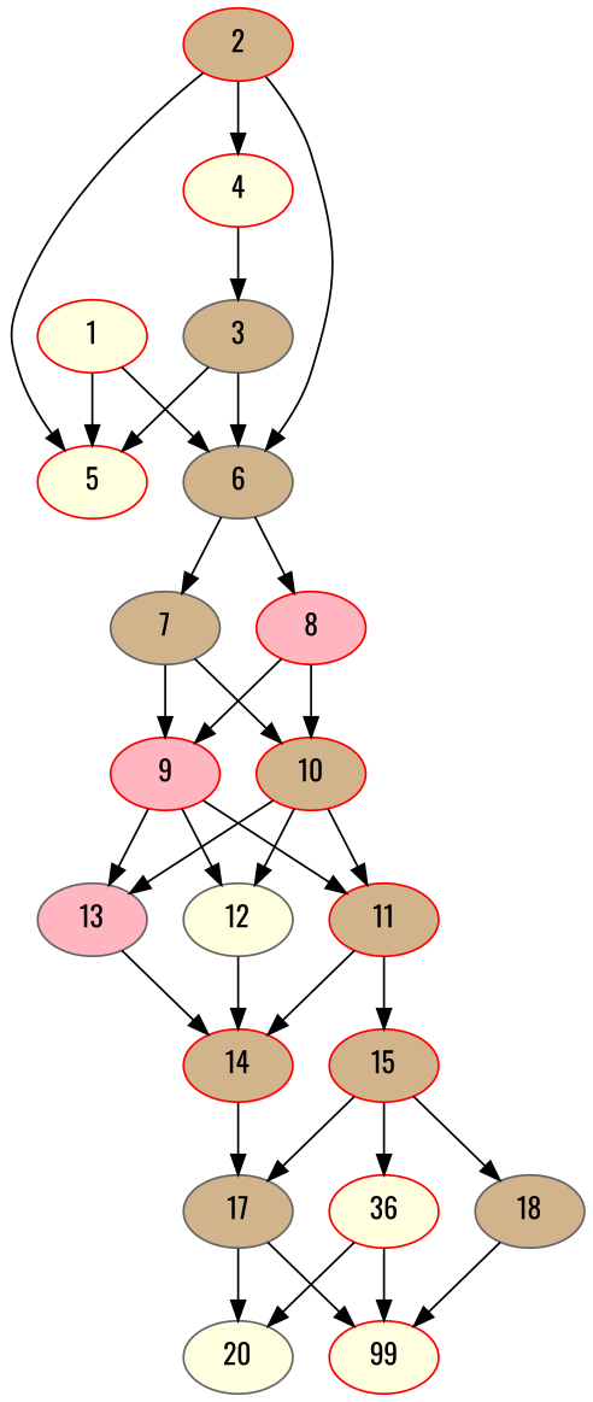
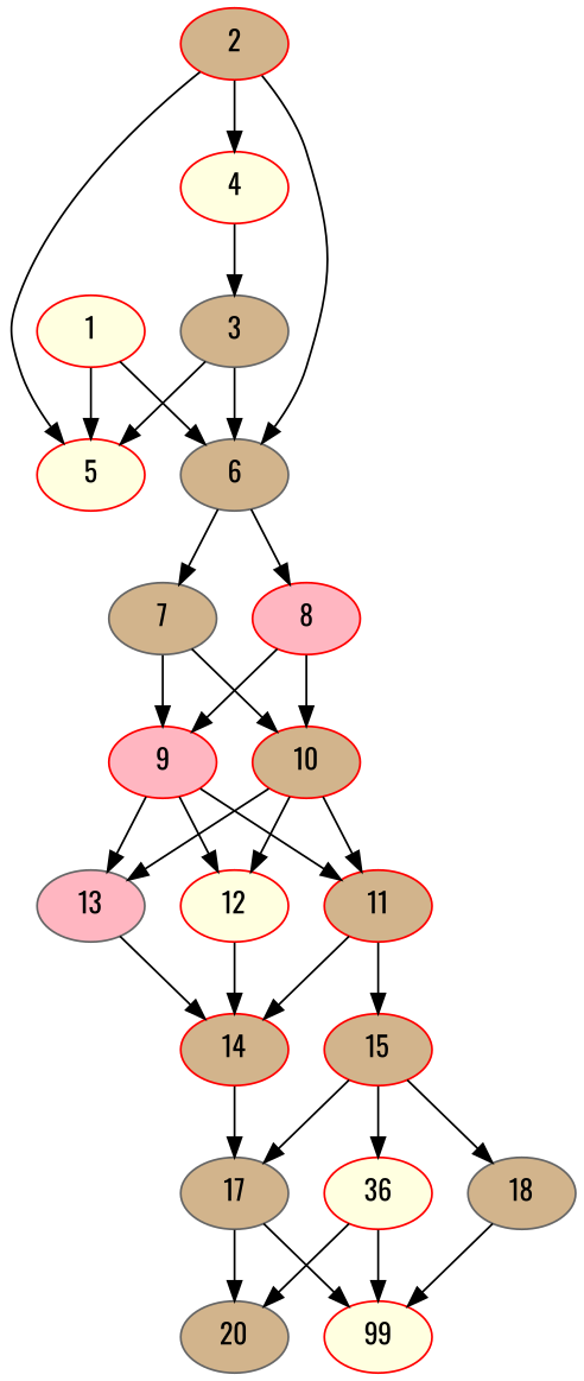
  digraph {
    fontname=Oswald
    node [alpha=0.16 color=red fillcolor=tan fontname=Oswald style=filled]
    edge [fontname=Oswald]
    1 [alpha=0.06 expect_size=44119040 fillcolor=lightyellow]
    5 [expect_size=16503808 fillcolor=lightyellow]
    6 [alpha=0.14 color=gray40 expect_size=20770816]
    7 [alpha=0.02 color=gray40 expect_size=7609344]
    8 [alpha=0.10 expect_size=15586304 fillcolor=lightpink]
    9 [alpha=0.14 expect_size=30227456 fillcolor=lightpink]
    10 [alpha=0.04 expect_size=51510272]
    2 [alpha=0.04 expect_size=48138240]
    4 [alpha=0.09 expect_size=36123648 fillcolor=lightyellow]
    3 [alpha=0.13 color=gray40 expect_size=27502592]
    11 [alpha=0.19 expect_size=25496576]
-   12 [alpha=0.19 color=gray40 expect_size=39263232 fillcolor=lightyellow]
+   12 [alpha=0.19 expect_size=39263232 fillcolor=lightyellow]
    13 [color=gray40 expect_size=49781760 fillcolor=lightpink]
    14 [alpha=0.05 expect_size=32315392]
    15 [alpha=0.04 expect_size=6097920]
    17 [alpha=0.19 color=gray40 expect_size=30792704]
    n17 [alpha=0.01 expect_size=44190720 fillcolor=lightyellow label=36]
    18 [color=gray40 expect_size=35235840]
    n19 [alpha=0.15 expect_size=12104704 fillcolor=lightyellow label=99]
-   20 [alpha=0.17 color=gray40 expect_size=45054976 fillcolor=lightyellow]
+   20 [alpha=0.17 color=gray40 expect_size=45054976]
    1 -> 5
    1 -> 6
    6 -> 7
    6 -> 8
    7 -> 9
    7 -> 10
    8 -> 9
    8 -> 10
    9 -> 11
    9 -> 12
    9 -> 13
    10 -> 11
    10 -> 12
    10 -> 13
    2 -> 5
    2 -> 6
    2 -> 4
    4 -> 3
    3 -> 5
    3 -> 6
    11 -> 14
    11 -> 15
    12 -> 14
    13 -> 14
    14 -> 17
    15 -> 17
    15 -> n17
    15 -> 18
    17 -> n19
    17 -> 20
    n17 -> n19
    n17 -> 20
    18 -> n19
  }
